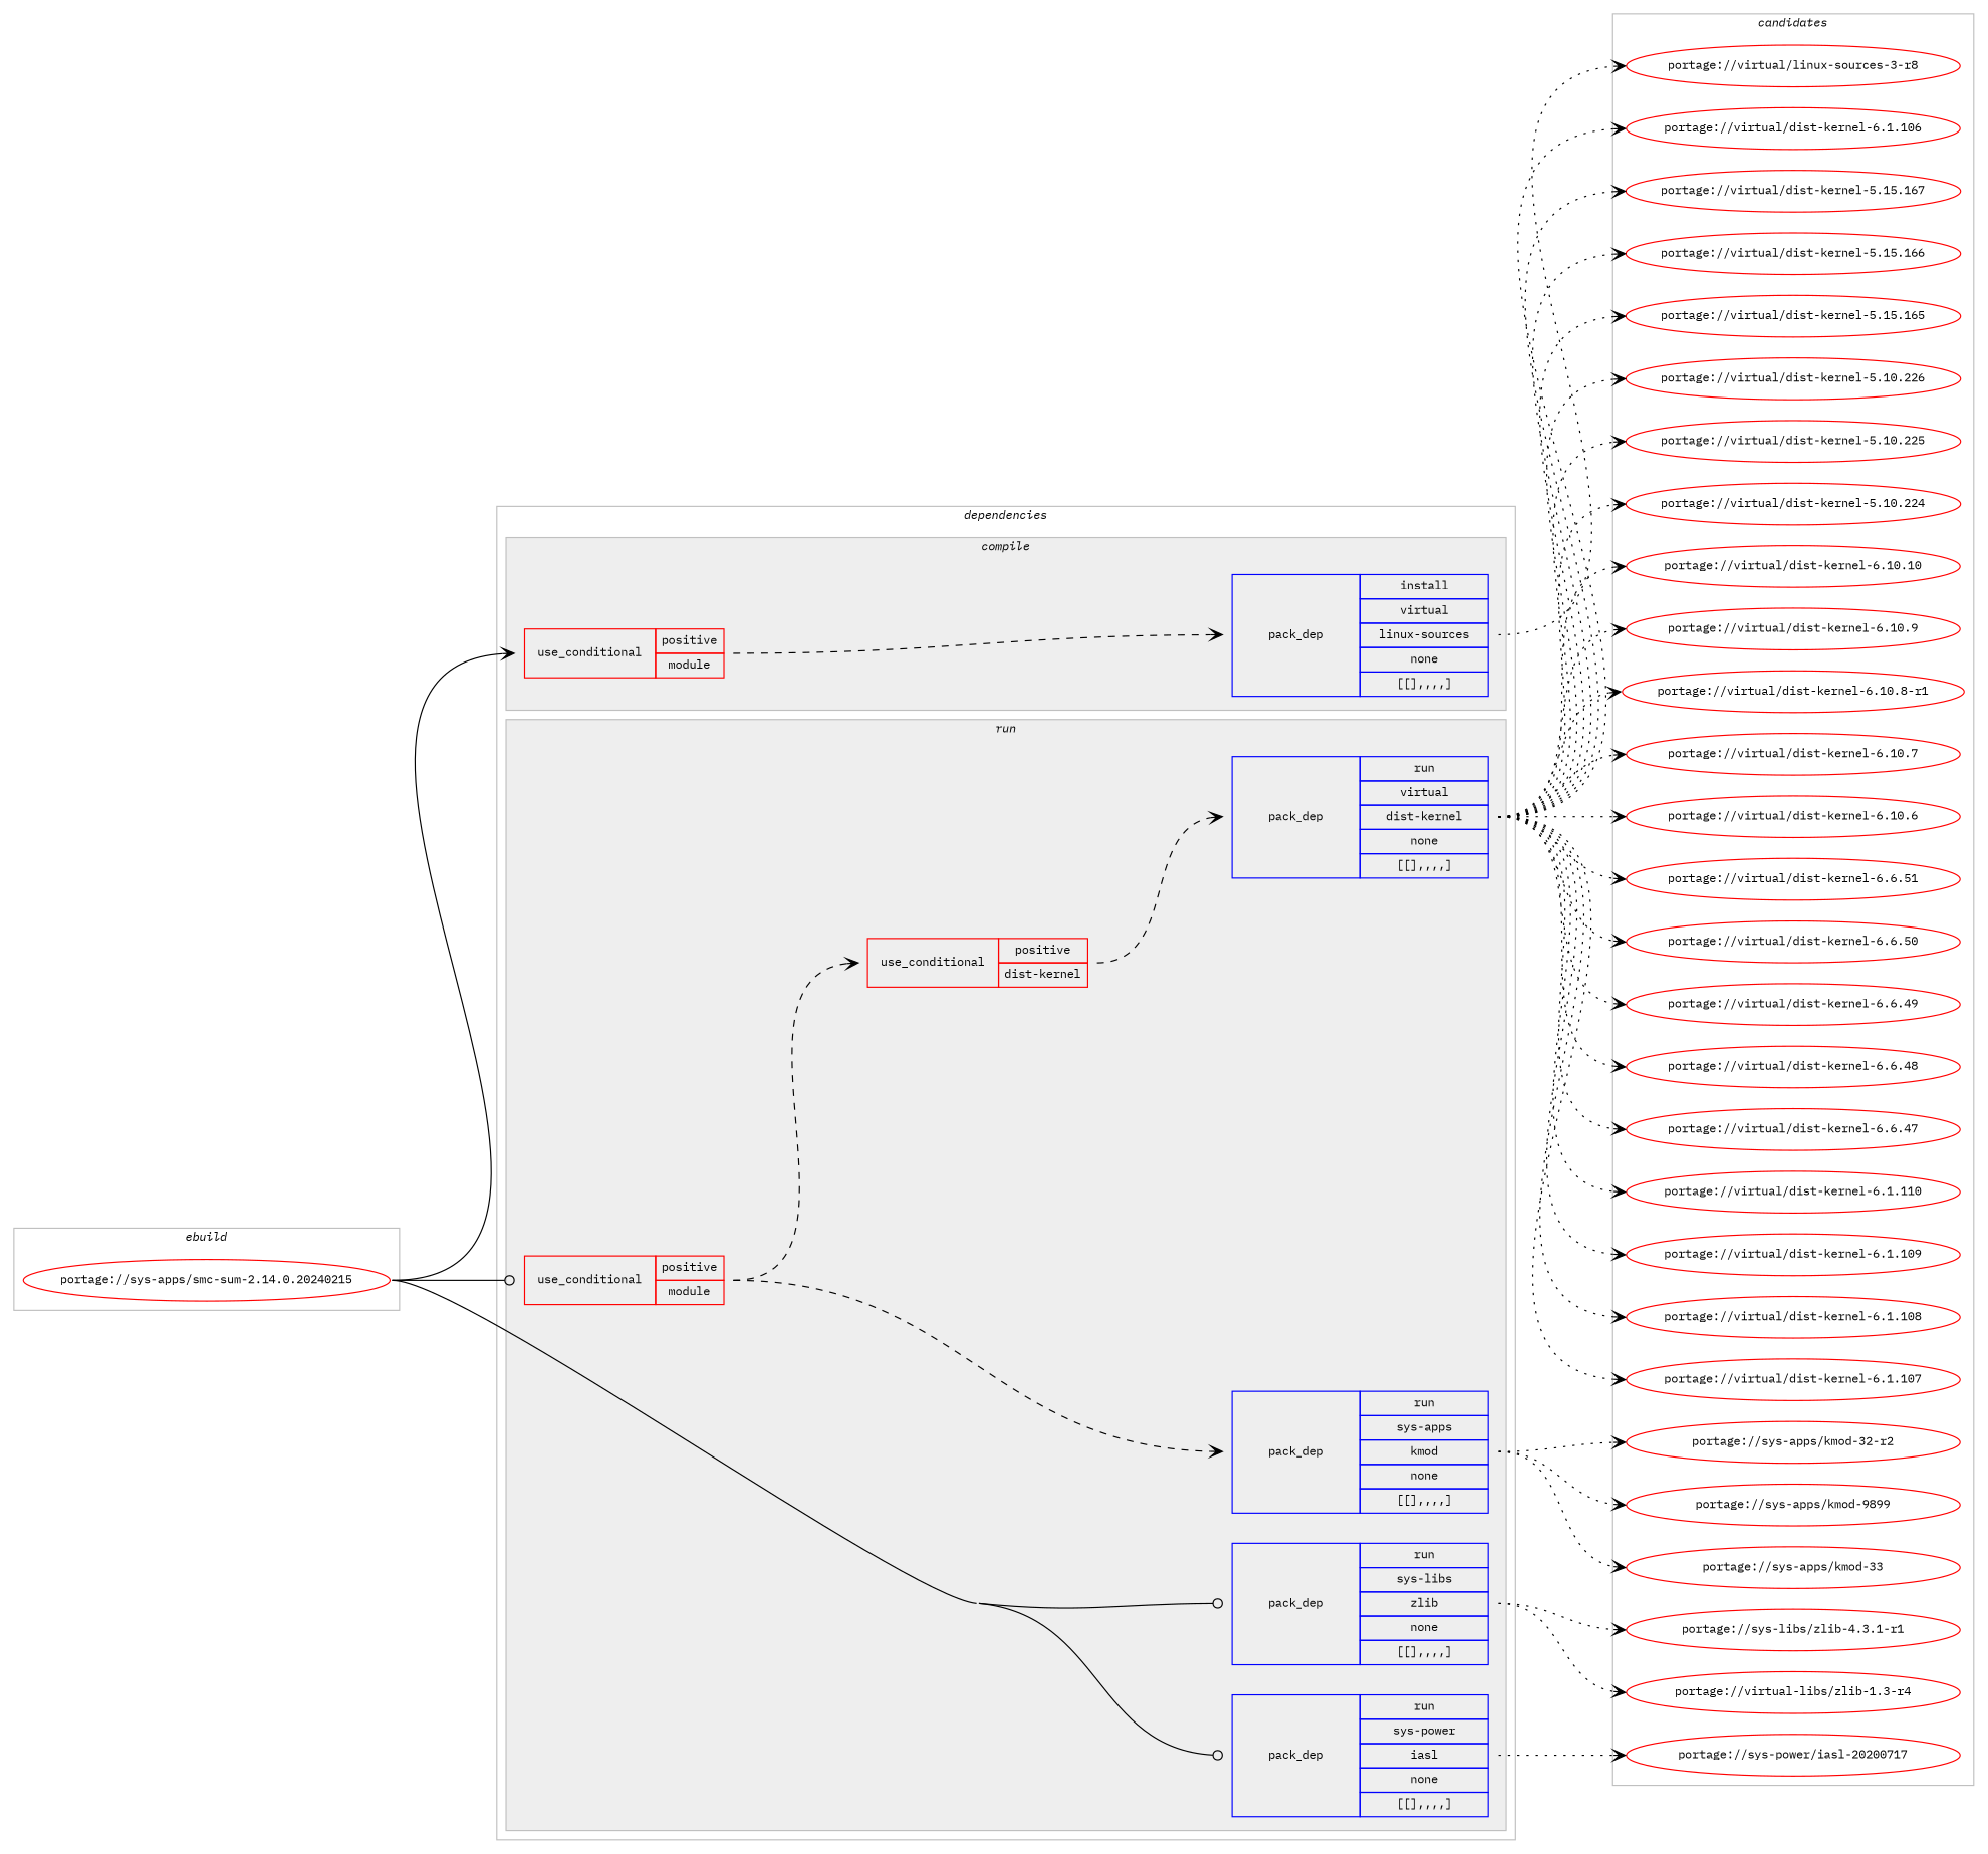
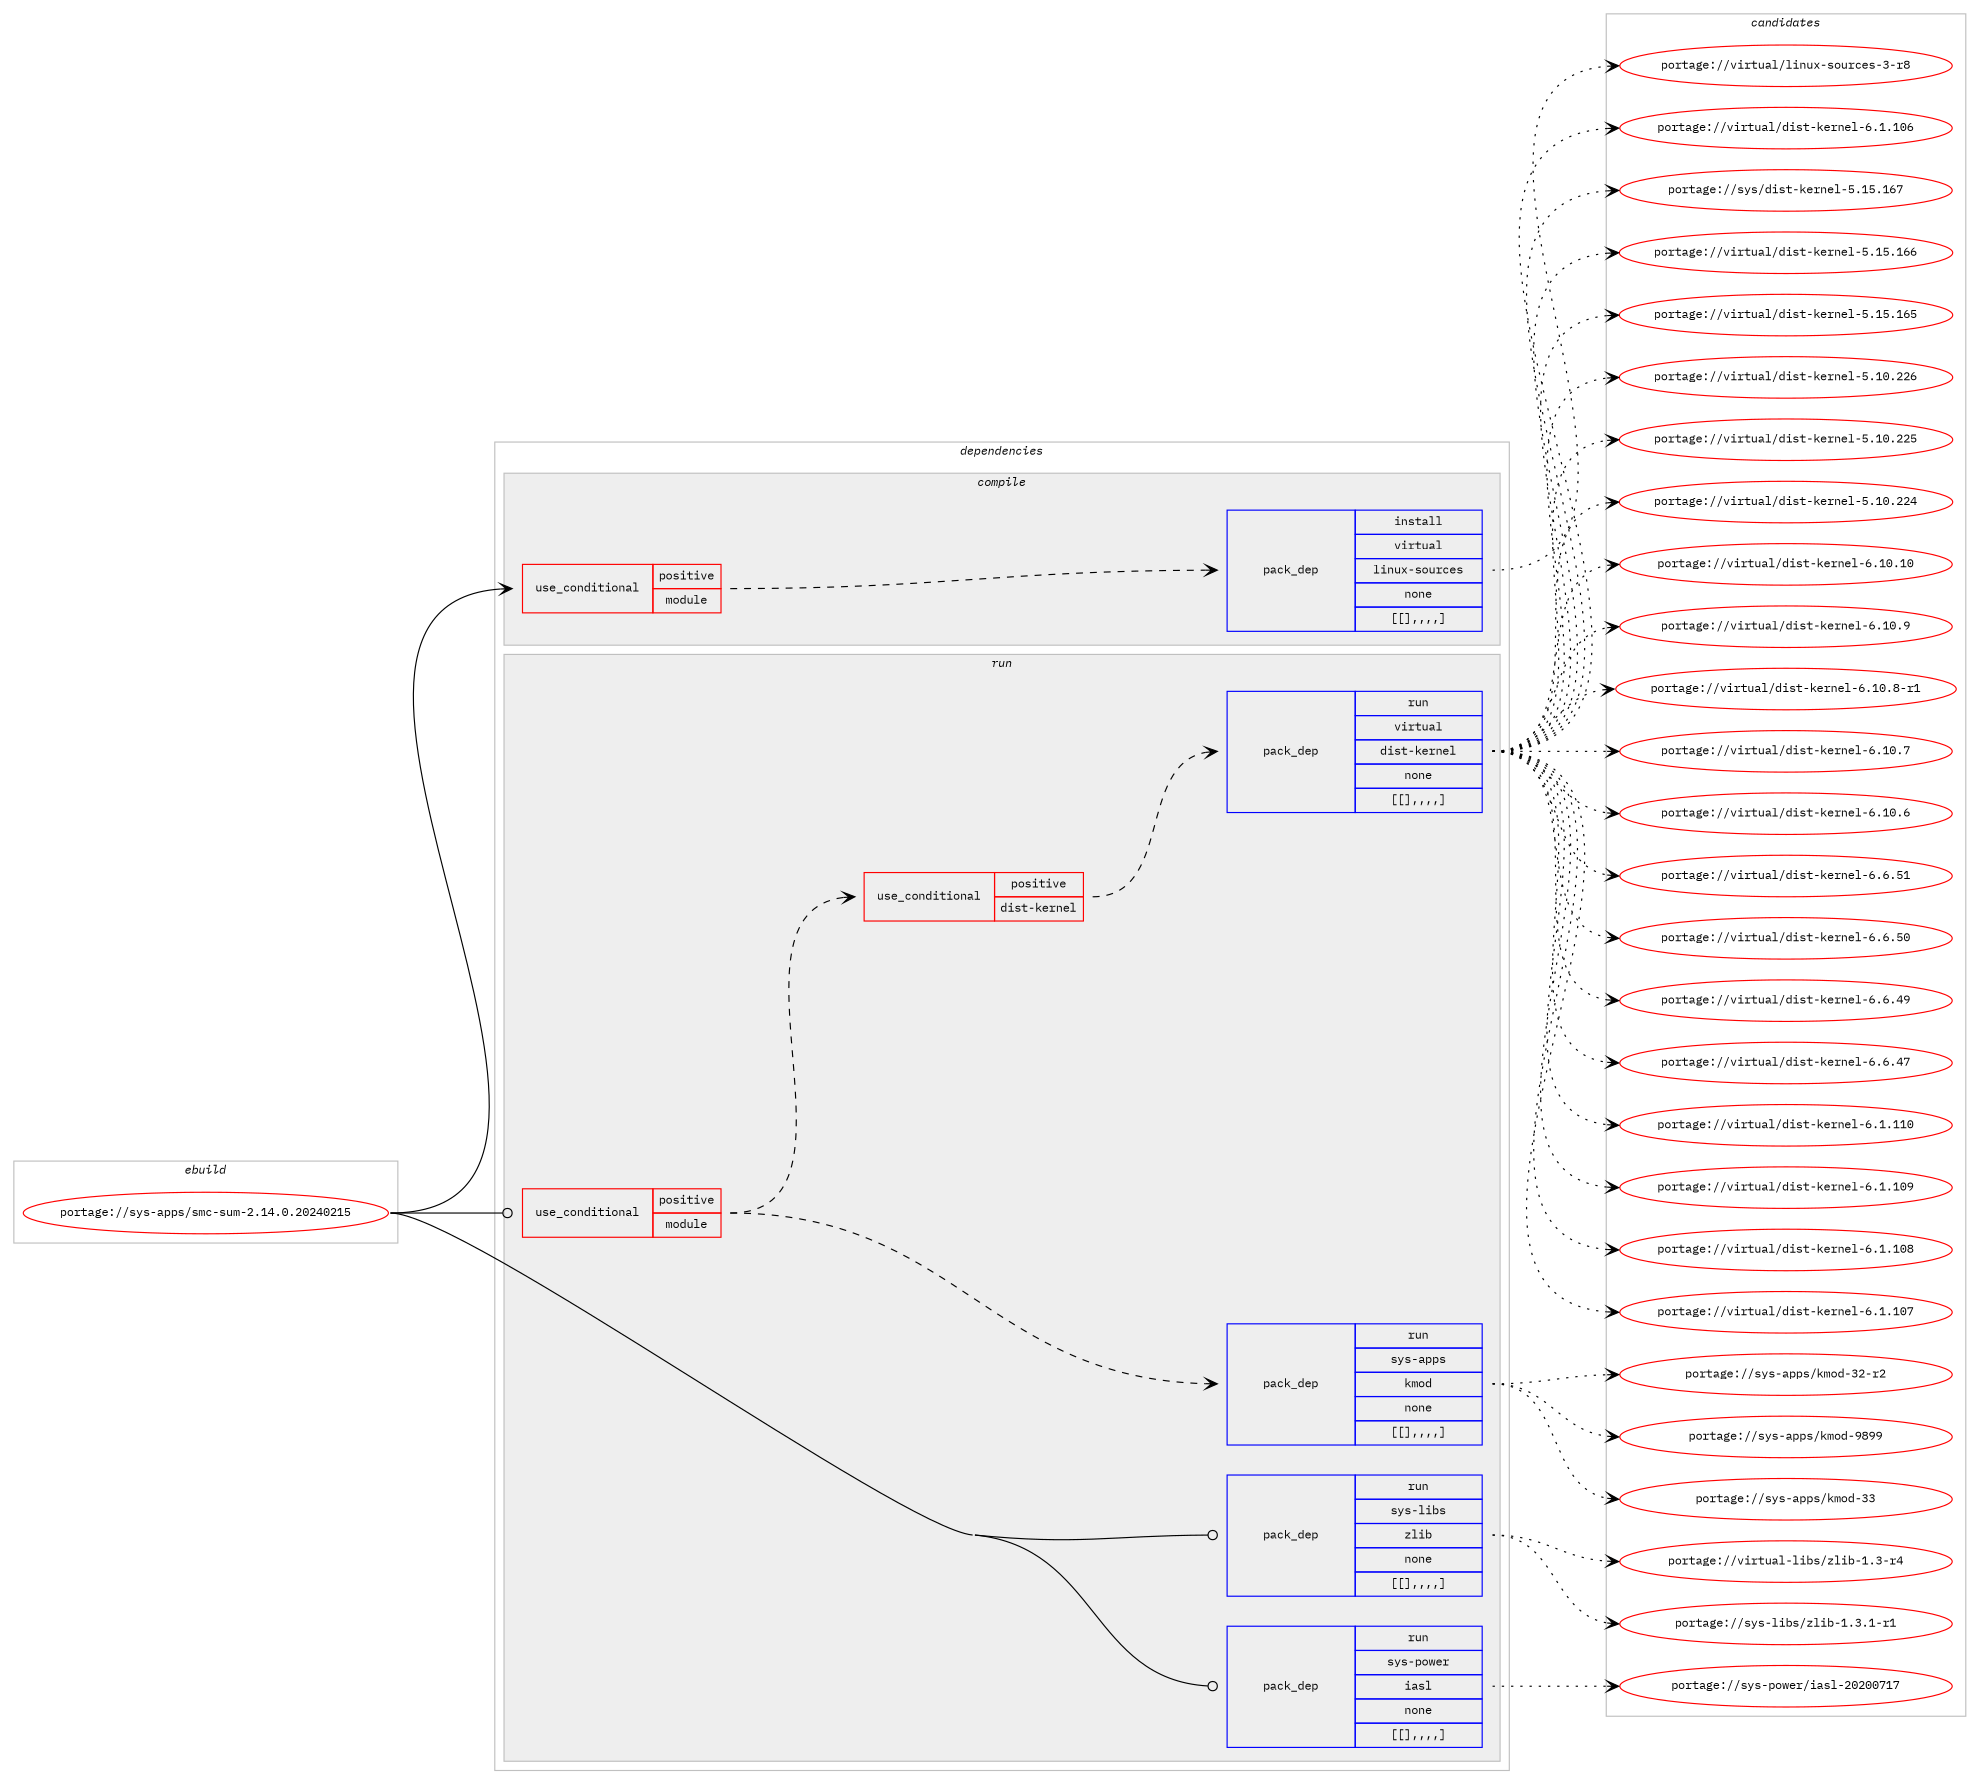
  digraph {
    compound=true
    concentrate=true
    fontname="IBM Plex Mono"
    fontsize=10
    newrank=true
    rankdir=LR
    ranksep=1.5
    node [color=red fontname="IBM Plex Mono" fontsize=10]
    edge [arrowhead=vee fontname="IBM Plex Mono" headport=w style=dotted tailport=e weight=100]
    n1 [label="portage://sys-apps/smc-sum-2.14.0.20240215" width=4]
    n2 [color=blue label=<<TABLE BORDER="0" CELLBORDER="1" CELLSPACING="0" CELLPADDING="4" WIDTH="220"><TR><TD ROWSPAN="6" CELLPADDING="30">pack_dep</TD></TR><TR><TD WIDTH="110">install</TD></TR><TR><TD>virtual</TD></TR><TR><TD>linux-sources</TD></TR><TR><TD>none</TD></TR><TR><TD>[[],,,,]</TD></TR></TABLE>> shape=none]
    n3 [label=<<TABLE BORDER="0" CELLBORDER="1" CELLSPACING="0" CELLPADDING="4"><TR><TD ROWSPAN="3" CELLPADDING="10">use_conditional</TD></TR><TR><TD>positive</TD></TR><TR><TD>module</TD></TR></TABLE>> shape=none]
    n4 [color=blue label=<<TABLE BORDER="0" CELLBORDER="1" CELLSPACING="0" CELLPADDING="4" WIDTH="220"><TR><TD ROWSPAN="6" CELLPADDING="30">pack_dep</TD></TR><TR><TD WIDTH="110">run</TD></TR><TR><TD>sys-apps</TD></TR><TR><TD>kmod</TD></TR><TR><TD>none</TD></TR><TR><TD>[[],,,,]</TD></TR></TABLE>> shape=none]
    n5 [color=blue label=<<TABLE BORDER="0" CELLBORDER="1" CELLSPACING="0" CELLPADDING="4" WIDTH="220"><TR><TD ROWSPAN="6" CELLPADDING="30">pack_dep</TD></TR><TR><TD WIDTH="110">run</TD></TR><TR><TD>virtual</TD></TR><TR><TD>dist-kernel</TD></TR><TR><TD>none</TD></TR><TR><TD>[[],,,,]</TD></TR></TABLE>> shape=none]
    n6 [label=<<TABLE BORDER="0" CELLBORDER="1" CELLSPACING="0" CELLPADDING="4"><TR><TD ROWSPAN="3" CELLPADDING="10">use_conditional</TD></TR><TR><TD>positive</TD></TR><TR><TD>dist-kernel</TD></TR></TABLE>> shape=none]
    n7 [label=<<TABLE BORDER="0" CELLBORDER="1" CELLSPACING="0" CELLPADDING="4"><TR><TD ROWSPAN="3" CELLPADDING="10">use_conditional</TD></TR><TR><TD>positive</TD></TR><TR><TD>module</TD></TR></TABLE>> shape=none]
    n8 [color=blue label=<<TABLE BORDER="0" CELLBORDER="1" CELLSPACING="0" CELLPADDING="4" WIDTH="220"><TR><TD ROWSPAN="6" CELLPADDING="30">pack_dep</TD></TR><TR><TD WIDTH="110">run</TD></TR><TR><TD>sys-libs</TD></TR><TR><TD>zlib</TD></TR><TR><TD>none</TD></TR><TR><TD>[[],,,,]</TD></TR></TABLE>> shape=none]
    n9 [color=blue label=<<TABLE BORDER="0" CELLBORDER="1" CELLSPACING="0" CELLPADDING="4" WIDTH="220"><TR><TD ROWSPAN="6" CELLPADDING="30">pack_dep</TD></TR><TR><TD WIDTH="110">run</TD></TR><TR><TD>sys-power</TD></TR><TR><TD>iasl</TD></TR><TR><TD>none</TD></TR><TR><TD>[[],,,,]</TD></TR></TABLE>> shape=none]
    n10 [label="portage://virtual/linux-sources-3-r8" width=4]
    n11 [label="portage://sys-apps/kmod-9899" width=4]
    n12 [label="portage://sys-apps/kmod-33" width=4]
    n13 [label="portage://sys-apps/kmod-32-r2" width=4]
    n14 [label="portage://virtual/dist-kernel-6.10.10" width=4]
    n15 [label="portage://virtual/dist-kernel-6.10.9" width=4]
    n16 [label="portage://virtual/dist-kernel-6.10.8-r1" width=4]
    n17 [label="portage://virtual/dist-kernel-6.10.7" width=4]
    n18 [label="portage://virtual/dist-kernel-6.10.6" width=4]
    n19 [label="portage://virtual/dist-kernel-6.6.51" width=4]
    n20 [label="portage://virtual/dist-kernel-6.6.50" width=4]
    n21 [label="portage://virtual/dist-kernel-6.6.49" width=4]
-   n22 [label="portage://virtual/dist-kernel-6.6.48" width=4]
    n23 [label="portage://virtual/dist-kernel-6.6.47" width=4]
    n24 [label="portage://virtual/dist-kernel-6.1.110" width=4]
    n25 [label="portage://virtual/dist-kernel-6.1.109" width=4]
    n26 [label="portage://virtual/dist-kernel-6.1.108" width=4]
    n27 [label="portage://virtual/dist-kernel-6.1.107" width=4]
    n28 [label="portage://virtual/dist-kernel-6.1.106" width=4]
-   n29 [label="portage://virtual/dist-kernel-5.15.167" width=4]
+   n29 [label="portage://sys/dist-kernel-5.15.167" width=4]
    n30 [label="portage://virtual/dist-kernel-5.15.166" width=4]
    n31 [label="portage://virtual/dist-kernel-5.15.165" width=4]
    n32 [label="portage://virtual/dist-kernel-5.10.226" width=4]
    n33 [label="portage://virtual/dist-kernel-5.10.225" width=4]
    n34 [label="portage://virtual/dist-kernel-5.10.224" width=4]
-   n35 [label="portage://sys-libs/zlib-4.3.1-r1" width=4]
+   n35 [label="portage://sys-libs/zlib-1.3.1-r1" width=4]
    n36 [label="portage://virtual-libs/zlib-1.3-r4" width=4]
    n37 [label="portage://sys-power/iasl-20200717" width=4]
    subgraph cluster_1 {
      color=gray
      label=<<i>ebuild</i>>
      n1
    }
    subgraph cluster_2 {
      color=gray
      label=<<i>dependencies</i>>
      subgraph cluster_3 {
        color=gray
        fillcolor="#eeeeee"
        label=<<i>compile</i>>
        style=filled
        subgraph sub_4 {
          color=gray
          fillcolor="#eeeeee"
          label=<<i>compile</i>>
          style=filled
          n3
          subgraph sub_5 {
            color=gray
            fillcolor="#eeeeee"
            label=<<i>compile</i>>
            style=filled
            n2
          }
        }
      }
      subgraph cluster_6 {
        color=gray
        fillcolor="#eeeeee"
        label=<<i>compile and run</i>>
        style=filled
      }
      subgraph cluster_7 {
        color=gray
        fillcolor="#eeeeee"
        label=<<i>run</i>>
        style=filled
        subgraph sub_8 {
          color=gray
          fillcolor="#eeeeee"
          label=<<i>run</i>>
          style=filled
          n7
          subgraph sub_9 {
            color=gray
            fillcolor="#eeeeee"
            label=<<i>run</i>>
            style=filled
            n4
          }
          subgraph sub_10 {
            color=gray
            fillcolor="#eeeeee"
            label=<<i>run</i>>
            style=filled
            n6
            subgraph sub_11 {
              color=gray
              fillcolor="#eeeeee"
              label=<<i>run</i>>
              style=filled
              n5
            }
          }
        }
        subgraph sub_12 {
          color=gray
          fillcolor="#eeeeee"
          label=<<i>run</i>>
          style=filled
          n8
        }
        subgraph sub_13 {
          color=gray
          fillcolor="#eeeeee"
          label=<<i>run</i>>
          style=filled
          n9
        }
      }
    }
    subgraph cluster_14 {
      color=gray
      label=<<i>candidates</i>>
      rank=same
      subgraph sub_15 {
        color=black
        label=<<i>candidates</i>>
        nodesep=1
        rank=same
        n10
      }
      subgraph sub_16 {
        color=black
        label=<<i>candidates</i>>
        nodesep=1
        rank=same
        n11
        n12
        n13
      }
      subgraph sub_17 {
        color=black
        label=<<i>candidates</i>>
        nodesep=1
        rank=same
        n14
        n15
        n16
        n17
        n18
        n19
        n20
        n21
-       n22
        n23
        n24
        n25
        n26
        n27
        n28
        n29
        n30
        n31
        n32
        n33
        n34
      }
      subgraph sub_18 {
        color=black
        label=<<i>candidates</i>>
        nodesep=1
        rank=same
        n35
        n36
      }
      subgraph sub_19 {
        color=black
        label=<<i>candidates</i>>
        nodesep=1
        rank=same
        n37
      }
    }
    n1 -> n3 [style=solid weight=20]
    n1 -> n7 [arrowhead=odot style=solid weight=20]
    n1 -> n8 [arrowhead=odot style=solid weight=20]
    n1 -> n9 [arrowhead=odot style=solid weight=20]
    n2 -> n10
    n3 -> n2 [style=dashed weight=20]
    n4 -> n11
    n4 -> n12
    n4 -> n13
    n5 -> n14
    n5 -> n15
    n5 -> n16
    n5 -> n17
    n5 -> n18
    n5 -> n19
    n5 -> n20
    n5 -> n21
-   n5 -> n22
    n5 -> n23
    n5 -> n24
    n5 -> n25
    n5 -> n26
    n5 -> n27
    n5 -> n28
    n5 -> n29
    n5 -> n30
    n5 -> n31
    n5 -> n32
    n5 -> n33
    n5 -> n34
    n6 -> n5 [style=dashed weight=20]
    n7 -> n4 [style=dashed weight=20]
    n7 -> n6 [style=dashed weight=20]
    n8 -> n35
    n8 -> n36
    n9 -> n37
  }
